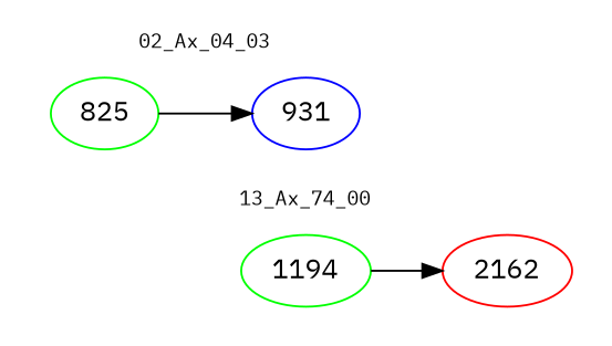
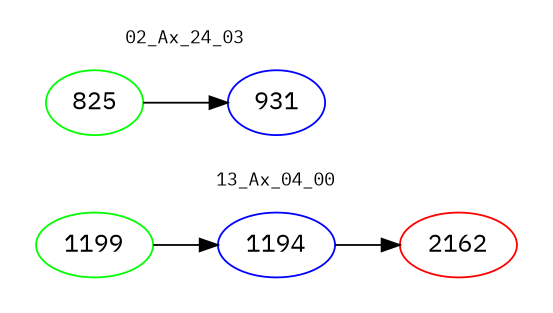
  digraph {
    fontname="IBM Plex Mono"
    rankdir=LR
    node [color=green fontname="IBM Plex Mono"]
    edge [color=black fontname="IBM Plex Mono"]
-   n2 [label=1194]
+   n1 [label=1199]
+   n2 [color=blue label=1194]
    n3 [color=red label=2162]
    n4 [label=825]
    n5 [color=blue label=931]
    subgraph cluster_1 {
      color=white
      fontsize=10
-     label="13_Ax_74_00"
+     label="13_Ax_04_00"
+     n1
      n2
      n3
    }
    subgraph cluster_2 {
      color=white
      fontsize=10
-     label="02_Ax_04_03"
+     label="02_Ax_24_03"
      n4
      n5
    }
+   n1 -> n2
    n2 -> n3
    n4 -> n5
  }
